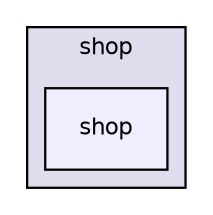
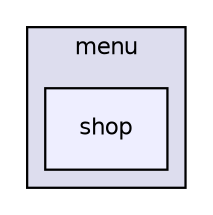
  digraph {
    compound=true
    rankdir=LR
    n1 [fillcolor="#eeeeff" fontname=Helvetica fontsize=10 label=shop pencolor=black shape=box style=filled]
    subgraph cluster_1 {
      bgcolor="#ddddee"
      fontname=Helvetica
      fontsize=10
-     label=shop
+     label=menu
      pencolor=black
      n1
    }
  }
